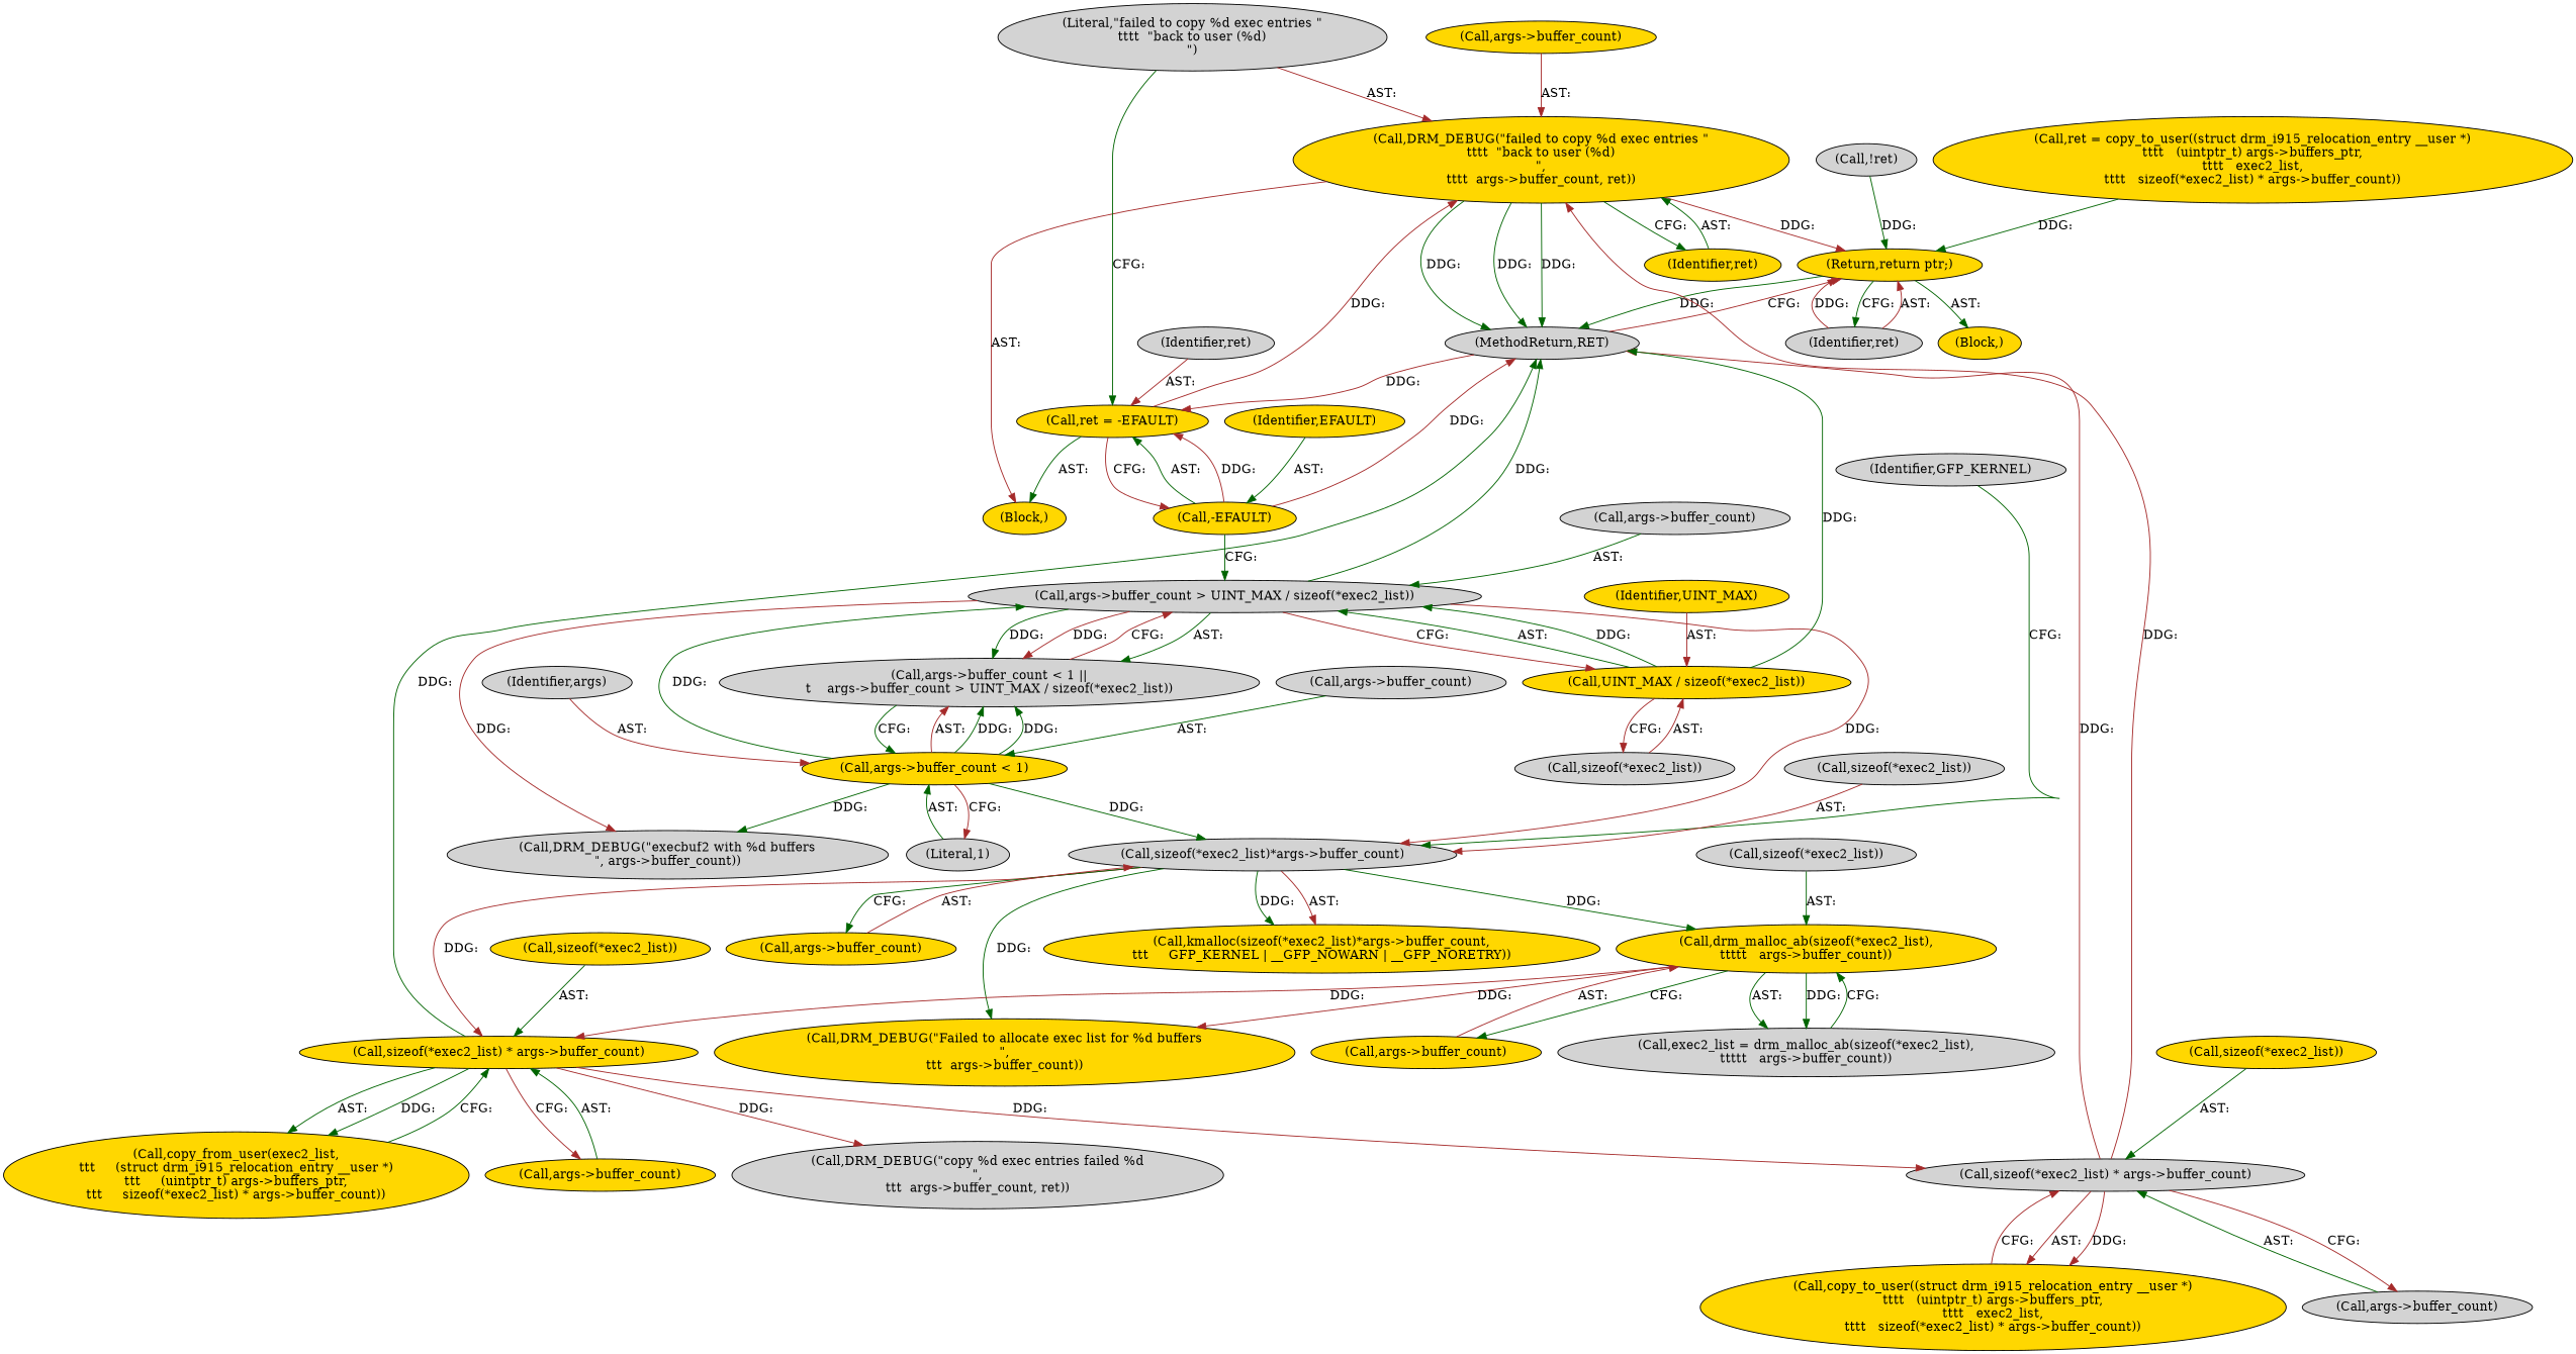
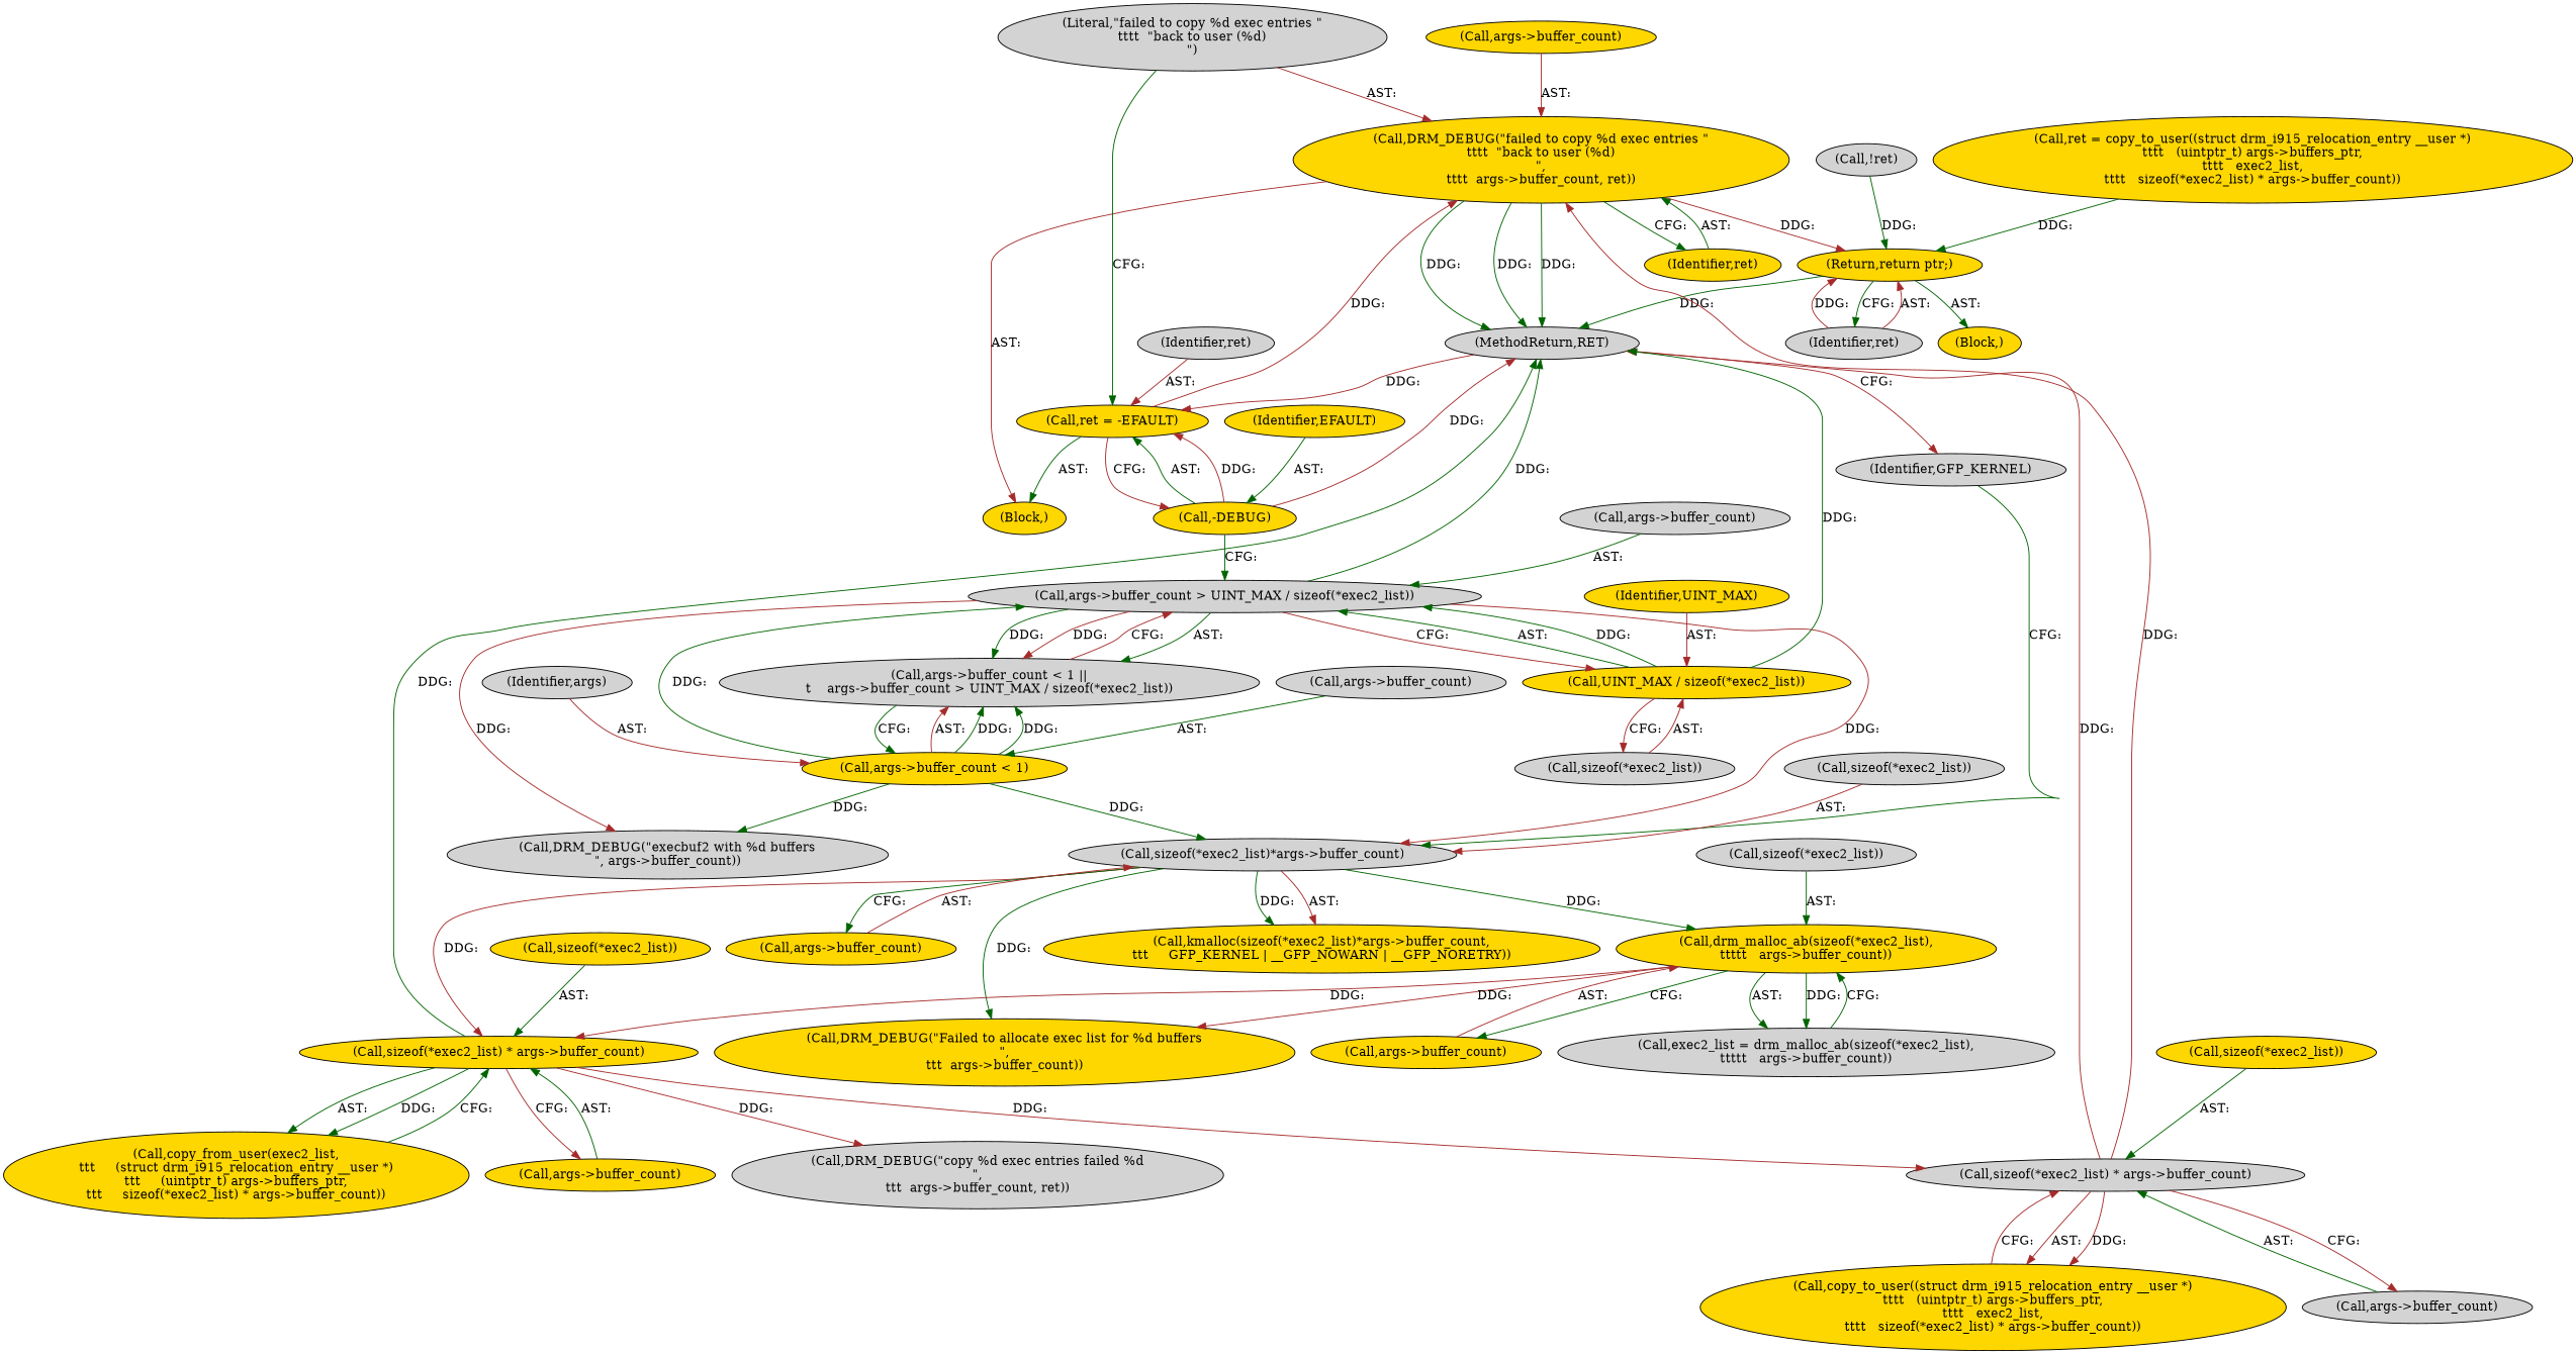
  digraph {
    node [fillcolor=gold style=filled]
    edge [color=darkgreen]
    n1 [label="(Call,DRM_DEBUG(\"failed to copy %d exec entries \"\n\t\t\t\t  \"back to user (%d)\n\",\n\t\t\t\t  args->buffer_count, ret))"]
    n2 [label="(Return,return ptr;)"]
    n3 [label="(Identifier,ret)"]
    n4 [label="(Block,)"]
    n5 [fillcolor=lightgrey label="(MethodReturn,RET)"]
    n6 [fillcolor=lightgrey label="(Identifier,ret)"]
    n7 [label="(Block,)"]
    n8 [label="(Call,ret = -EFAULT)"]
    n9 [fillcolor=lightgrey label="(Call,sizeof(*exec2_list) * args->buffer_count)"]
    n10 [label="(Call,copy_to_user((struct drm_i915_relocation_entry __user *)\n\t\t\t\t   (uintptr_t) args->buffers_ptr,\n\t\t\t\t   exec2_list,\n\t\t\t\t   sizeof(*exec2_list) * args->buffer_count))"]
    n11 [fillcolor=lightgrey label="(Call,args->buffer_count)"]
    n12 [label="(Call,sizeof(*exec2_list) * args->buffer_count)"]
    n13 [fillcolor=lightgrey label="(Call,DRM_DEBUG(\"copy %d exec entries failed %d\n\",\n\t\t\t  args->buffer_count, ret))"]
    n14 [label="(Call,args->buffer_count)"]
    n15 [label="(Call,copy_from_user(exec2_list,\n\t\t\t     (struct drm_i915_relocation_entry __user *)\n\t\t\t     (uintptr_t) args->buffers_ptr,\n\t\t\t     sizeof(*exec2_list) * args->buffer_count))"]
    n16 [fillcolor=lightgrey label="(Call,sizeof(*exec2_list)*args->buffer_count)"]
    n17 [label="(Call,drm_malloc_ab(sizeof(*exec2_list),\n\t\t\t\t\t   args->buffer_count))"]
    n18 [label="(Call,kmalloc(sizeof(*exec2_list)*args->buffer_count,\n\t\t\t     GFP_KERNEL | __GFP_NOWARN | __GFP_NORETRY))"]
    n19 [label="(Call,DRM_DEBUG(\"Failed to allocate exec list for %d buffers\n\",\n\t\t\t  args->buffer_count))"]
    n20 [label="(Call,args->buffer_count)"]
    n21 [label="(Call,args->buffer_count)"]
    n22 [fillcolor=lightgrey label="(Call,exec2_list = drm_malloc_ab(sizeof(*exec2_list),\n\t\t\t\t\t   args->buffer_count))"]
    n23 [fillcolor=lightgrey label="(Call,args->buffer_count > UINT_MAX / sizeof(*exec2_list))"]
    n24 [label="(Call,UINT_MAX / sizeof(*exec2_list))"]
    n25 [fillcolor=lightgrey label="(Call,args->buffer_count < 1 ||\n\t    args->buffer_count > UINT_MAX / sizeof(*exec2_list))"]
    n26 [fillcolor=lightgrey label="(Call,DRM_DEBUG(\"execbuf2 with %d buffers\n\", args->buffer_count))"]
    n27 [fillcolor=lightgrey label="(Call,sizeof(*exec2_list))"]
    n28 [label="(Call,args->buffer_count < 1)"]
-   n29 [fillcolor=lightgrey label="(Literal,1)"]
-   n30 [label="(Call,-EFAULT)"]
+   n30 [label="(Call,-DEBUG)"]
    n31 [label="(Identifier,EFAULT)"]
    n32 [fillcolor=lightgrey label="(Call,!ret)"]
    n33 [fillcolor=lightgrey label="(Identifier,ret)"]
    n34 [label="(Identifier,UINT_MAX)"]
    n35 [fillcolor=lightgrey label="(Call,sizeof(*exec2_list))"]
    n36 [label="(Call,args->buffer_count)"]
    n37 [label="(Call,sizeof(*exec2_list))"]
    n38 [label="(Call,ret = copy_to_user((struct drm_i915_relocation_entry __user *)\n\t\t\t\t   (uintptr_t) args->buffers_ptr,\n\t\t\t\t   exec2_list,\n\t\t\t\t   sizeof(*exec2_list) * args->buffer_count))"]
    n39 [fillcolor=lightgrey label="(Identifier,GFP_KERNEL)"]
    n40 [label="(Call,sizeof(*exec2_list))"]
    n41 [fillcolor=lightgrey label="(Literal,\"failed to copy %d exec entries \"\n\t\t\t\t  \"back to user (%d)\n\")"]
    n42 [fillcolor=lightgrey label="(Call,args->buffer_count)"]
    n43 [fillcolor=lightgrey label="(Call,sizeof(*exec2_list))"]
    n44 [fillcolor=lightgrey label="(Call,args->buffer_count)"]
    n45 [fillcolor=lightgrey label="(Identifier,args)"]
    n1 -> n2 [color=brown label="DDG: "]
    n1 -> n3 [label="CFG: "]
    n1 -> n4 [color=brown label="AST: "]
    n1 -> n5 [label="DDG: "]
    n1 -> n5 [label="DDG: "]
    n1 -> n5 [label="DDG: "]
    n2 -> n5 [label="DDG: "]
    n2 -> n6 [label="CFG: "]
    n2 -> n7 [label="AST: "]
    n3 -> n1 [label="AST: "]
-   n5 -> n2 [color=brown label="CFG: "]
+   n5 -> n39 [color=brown label="CFG: "]
    n5 -> n8 [color=brown label="DDG: "]
    n6 -> n2 [color=brown label="AST: "]
    n6 -> n2 [color=brown label="DDG: "]
    n8 -> n1 [color=brown label="DDG: "]
    n8 -> n4 [label="AST: "]
    n8 -> n30 [color=brown label="CFG: "]
    n9 -> n1 [color=brown label="DDG: "]
    n9 -> n5 [color=brown label="DDG: "]
    n9 -> n10 [color=brown label="AST: "]
    n9 -> n10 [color=brown label="DDG: "]
    n9 -> n11 [color=brown label="CFG: "]
    n10 -> n9 [color=brown label="CFG: "]
    n11 -> n9 [label="AST: "]
    n12 -> n5 [label="DDG: "]
    n12 -> n9 [color=brown label="DDG: "]
    n12 -> n13 [color=brown label="DDG: "]
    n12 -> n14 [color=brown label="CFG: "]
    n12 -> n15 [label="AST: "]
    n12 -> n15 [label="DDG: "]
    n14 -> n12 [label="AST: "]
    n15 -> n12 [label="CFG: "]
    n16 -> n12 [color=brown label="DDG: "]
    n16 -> n17 [label="DDG: "]
    n16 -> n18 [color=brown label="AST: "]
    n16 -> n18 [label="DDG: "]
    n16 -> n19 [label="DDG: "]
    n16 -> n20 [label="CFG: "]
    n17 -> n12 [color=brown label="DDG: "]
    n17 -> n19 [color=brown label="DDG: "]
    n17 -> n21 [label="CFG: "]
    n17 -> n22 [label="AST: "]
    n17 -> n22 [label="DDG: "]
    n20 -> n16 [color=brown label="AST: "]
    n21 -> n17 [color=brown label="AST: "]
    n22 -> n17 [label="CFG: "]
    n23 -> n5 [label="DDG: "]
    n23 -> n16 [color=brown label="DDG: "]
    n23 -> n24 [color=brown label="CFG: "]
    n23 -> n25 [label="AST: "]
    n23 -> n25 [label="DDG: "]
    n23 -> n25 [color=brown label="DDG: "]
    n23 -> n26 [color=brown label="DDG: "]
    n24 -> n5 [label="DDG: "]
    n24 -> n23 [label="AST: "]
    n24 -> n23 [label="DDG: "]
    n24 -> n27 [color=brown label="CFG: "]
    n25 -> n23 [color=brown label="CFG: "]
    n25 -> n28 [label="CFG: "]
    n27 -> n24 [color=brown label="AST: "]
    n28 -> n16 [label="DDG: "]
    n28 -> n23 [label="DDG: "]
    n28 -> n25 [color=brown label="AST: "]
    n28 -> n25 [label="DDG: "]
    n28 -> n25 [label="DDG: "]
    n28 -> n26 [label="DDG: "]
-   n28 -> n29 [color=brown label="CFG: "]
-   n29 -> n28 [label="AST: "]
    n30 -> n5 [color=brown label="DDG: "]
    n30 -> n8 [label="AST: "]
    n30 -> n8 [color=brown label="DDG: "]
    n30 -> n23 [label="CFG: "]
    n31 -> n30 [label="AST: "]
    n32 -> n2 [label="DDG: "]
    n33 -> n8 [color=brown label="AST: "]
    n34 -> n24 [color=brown label="AST: "]
    n35 -> n17 [label="AST: "]
    n36 -> n1 [color=brown label="AST: "]
    n37 -> n9 [label="AST: "]
    n38 -> n2 [label="DDG: "]
    n39 -> n16 [label="CFG: "]
    n40 -> n12 [label="AST: "]
    n41 -> n1 [color=brown label="AST: "]
    n41 -> n8 [label="CFG: "]
    n42 -> n28 [label="AST: "]
    n43 -> n16 [color=brown label="AST: "]
    n44 -> n23 [label="AST: "]
    n45 -> n28 [color=brown label="AST: "]
  }
